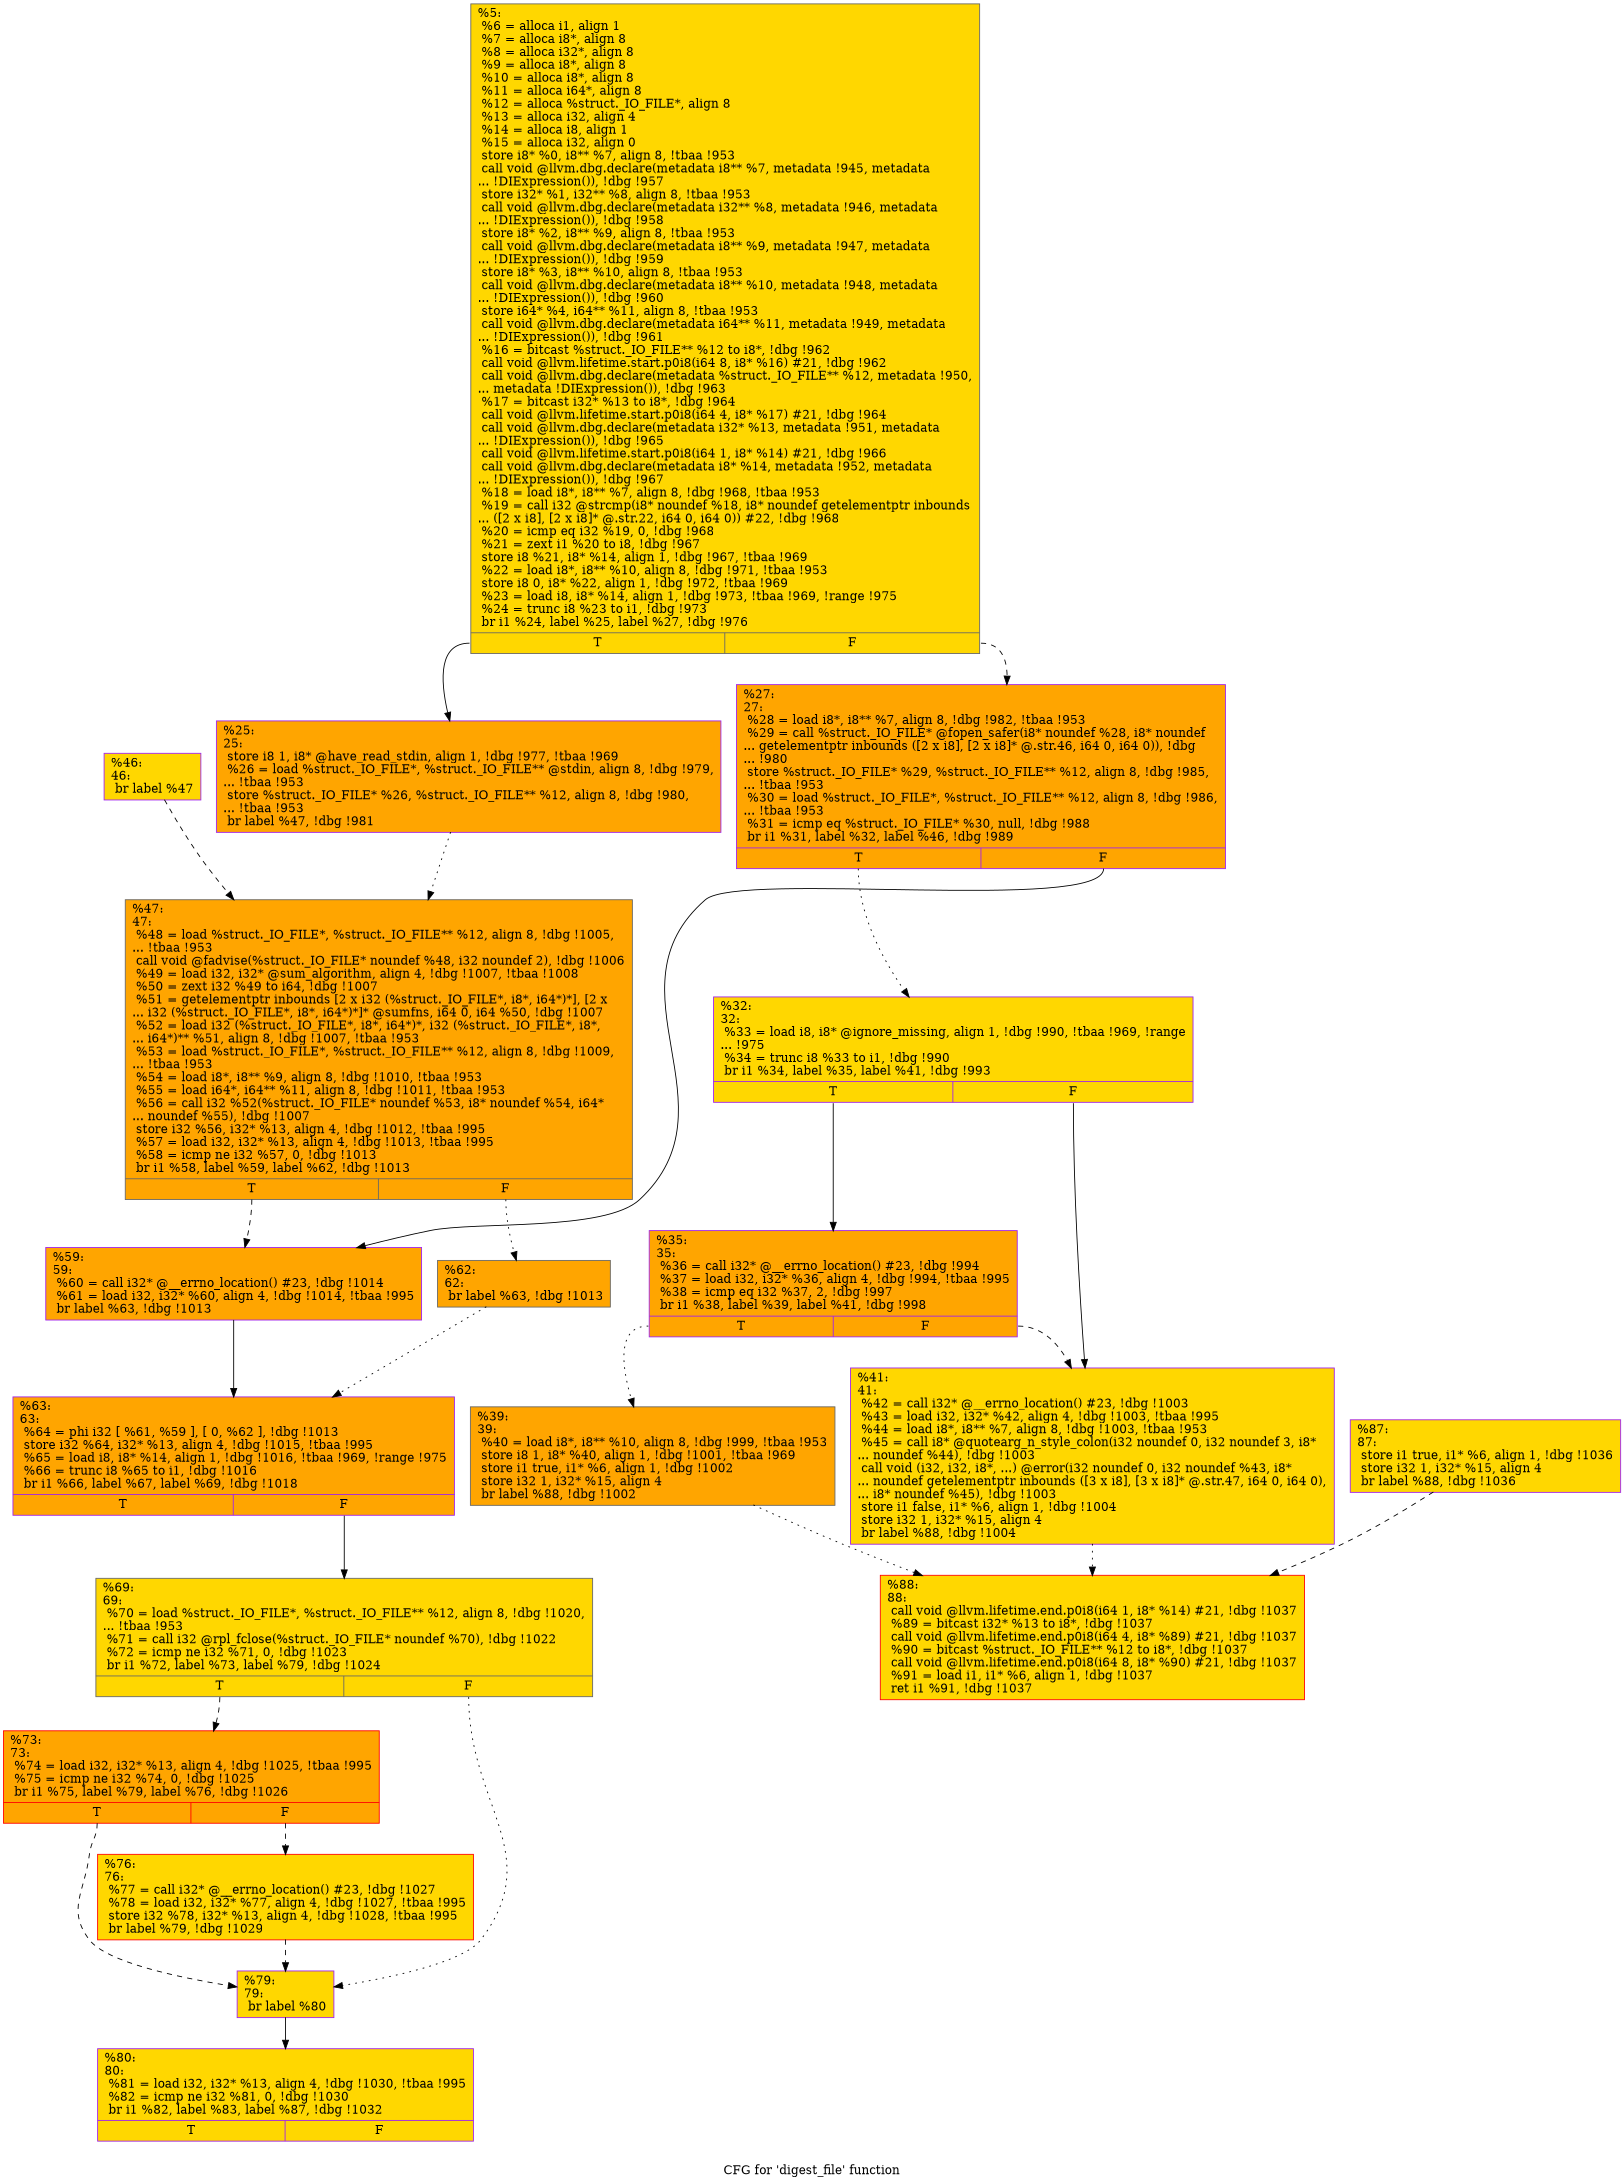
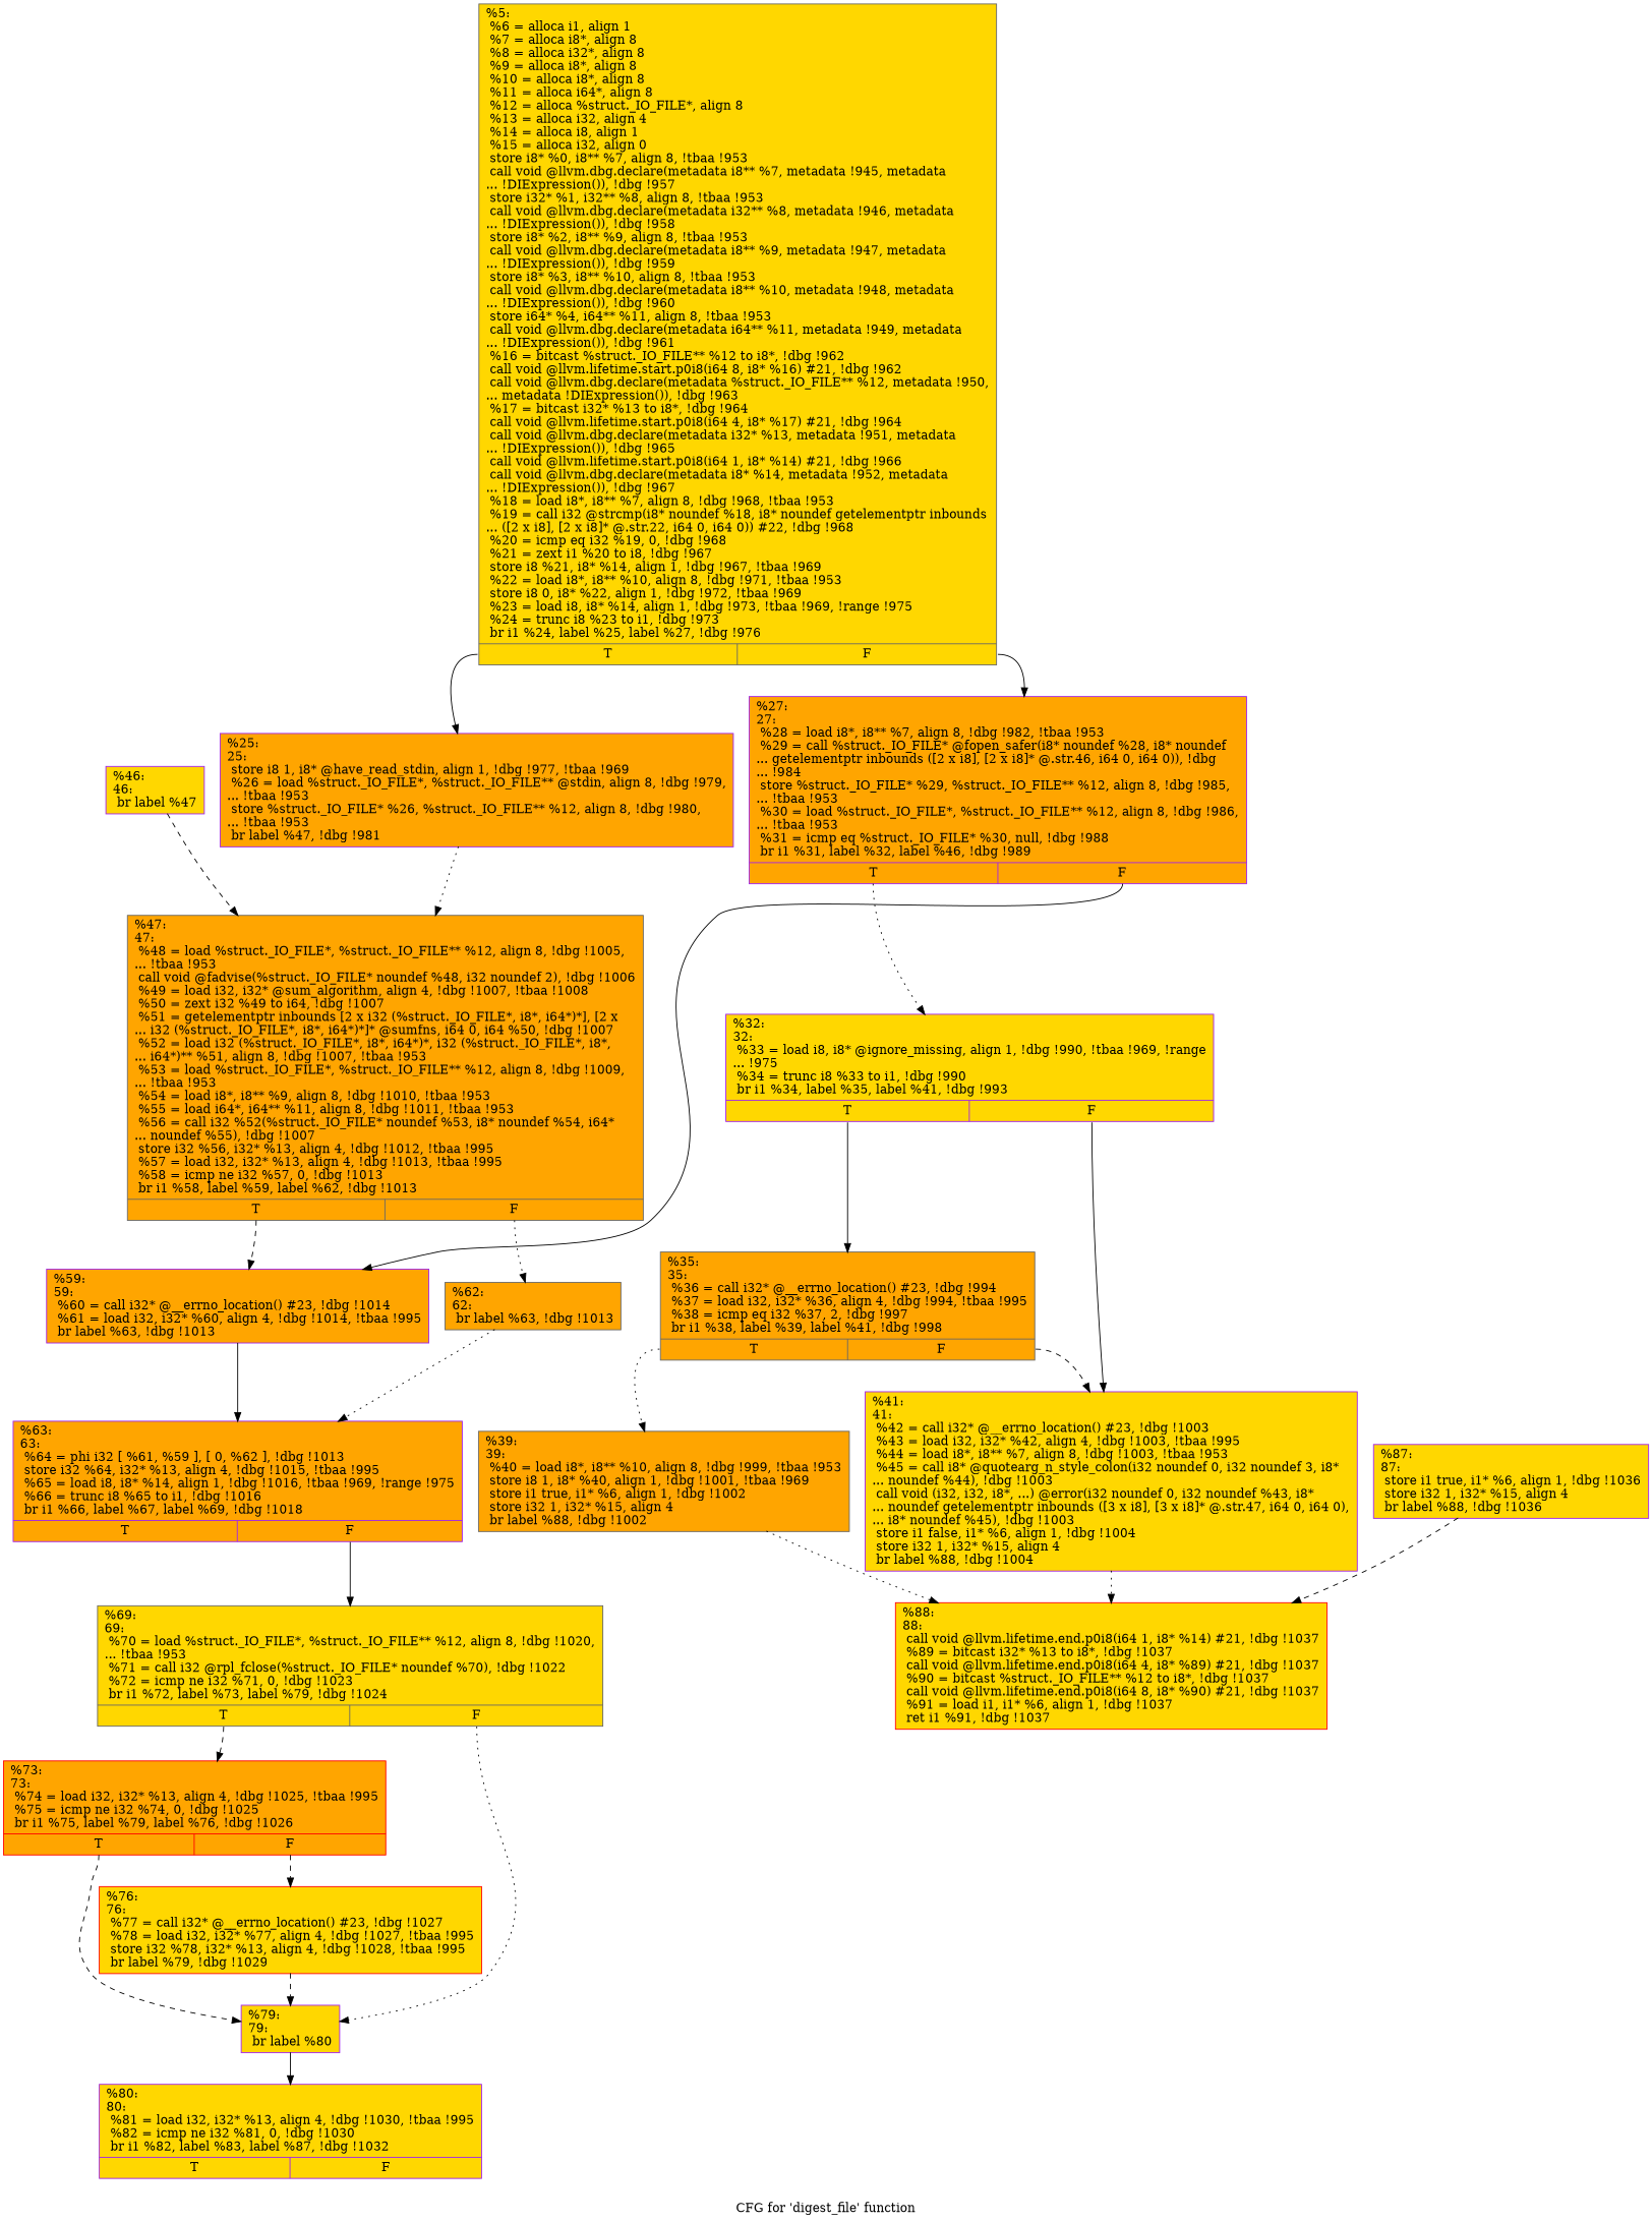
  digraph {
    label="CFG for 'digest_file' function"
    node [color=purple fillcolor=gold shape=record style=filled]
    edge [style=solid]
    n1 [color=gray40 label="{%5:\l  %6 = alloca i1, align 1\l  %7 = alloca i8*, align 8\l  %8 = alloca i32*, align 8\l  %9 = alloca i8*, align 8\l  %10 = alloca i8*, align 8\l  %11 = alloca i64*, align 8\l  %12 = alloca %struct._IO_FILE*, align 8\l  %13 = alloca i32, align 4\l  %14 = alloca i8, align 1\l  %15 = alloca i32, align 0\l  store i8* %0, i8** %7, align 8, !tbaa !953\l  call void @llvm.dbg.declare(metadata i8** %7, metadata !945, metadata\l... !DIExpression()), !dbg !957\l  store i32* %1, i32** %8, align 8, !tbaa !953\l  call void @llvm.dbg.declare(metadata i32** %8, metadata !946, metadata\l... !DIExpression()), !dbg !958\l  store i8* %2, i8** %9, align 8, !tbaa !953\l  call void @llvm.dbg.declare(metadata i8** %9, metadata !947, metadata\l... !DIExpression()), !dbg !959\l  store i8* %3, i8** %10, align 8, !tbaa !953\l  call void @llvm.dbg.declare(metadata i8** %10, metadata !948, metadata\l... !DIExpression()), !dbg !960\l  store i64* %4, i64** %11, align 8, !tbaa !953\l  call void @llvm.dbg.declare(metadata i64** %11, metadata !949, metadata\l... !DIExpression()), !dbg !961\l  %16 = bitcast %struct._IO_FILE** %12 to i8*, !dbg !962\l  call void @llvm.lifetime.start.p0i8(i64 8, i8* %16) #21, !dbg !962\l  call void @llvm.dbg.declare(metadata %struct._IO_FILE** %12, metadata !950,\l... metadata !DIExpression()), !dbg !963\l  %17 = bitcast i32* %13 to i8*, !dbg !964\l  call void @llvm.lifetime.start.p0i8(i64 4, i8* %17) #21, !dbg !964\l  call void @llvm.dbg.declare(metadata i32* %13, metadata !951, metadata\l... !DIExpression()), !dbg !965\l  call void @llvm.lifetime.start.p0i8(i64 1, i8* %14) #21, !dbg !966\l  call void @llvm.dbg.declare(metadata i8* %14, metadata !952, metadata\l... !DIExpression()), !dbg !967\l  %18 = load i8*, i8** %7, align 8, !dbg !968, !tbaa !953\l  %19 = call i32 @strcmp(i8* noundef %18, i8* noundef getelementptr inbounds\l... ([2 x i8], [2 x i8]* @.str.22, i64 0, i64 0)) #22, !dbg !968\l  %20 = icmp eq i32 %19, 0, !dbg !968\l  %21 = zext i1 %20 to i8, !dbg !967\l  store i8 %21, i8* %14, align 1, !dbg !967, !tbaa !969\l  %22 = load i8*, i8** %10, align 8, !dbg !971, !tbaa !953\l  store i8 0, i8* %22, align 1, !dbg !972, !tbaa !969\l  %23 = load i8, i8* %14, align 1, !dbg !973, !tbaa !969, !range !975\l  %24 = trunc i8 %23 to i1, !dbg !973\l  br i1 %24, label %25, label %27, !dbg !976\l|{<s0>T|<s1>F}}"]
    n2 [fillcolor=orange label="{%25:\l25:                                               \l  store i8 1, i8* @have_read_stdin, align 1, !dbg !977, !tbaa !969\l  %26 = load %struct._IO_FILE*, %struct._IO_FILE** @stdin, align 8, !dbg !979,\l... !tbaa !953\l  store %struct._IO_FILE* %26, %struct._IO_FILE** %12, align 8, !dbg !980,\l... !tbaa !953\l  br label %47, !dbg !981\l}"]
-   n3 [fillcolor=orange label="{%27:\l27:                                               \l  %28 = load i8*, i8** %7, align 8, !dbg !982, !tbaa !953\l  %29 = call %struct._IO_FILE* @fopen_safer(i8* noundef %28, i8* noundef\l... getelementptr inbounds ([2 x i8], [2 x i8]* @.str.46, i64 0, i64 0)), !dbg\l... !980\l  store %struct._IO_FILE* %29, %struct._IO_FILE** %12, align 8, !dbg !985,\l... !tbaa !953\l  %30 = load %struct._IO_FILE*, %struct._IO_FILE** %12, align 8, !dbg !986,\l... !tbaa !953\l  %31 = icmp eq %struct._IO_FILE* %30, null, !dbg !988\l  br i1 %31, label %32, label %46, !dbg !989\l|{<s0>T|<s1>F}}"]
+   n3 [fillcolor=orange label="{%27:\l27:                                               \l  %28 = load i8*, i8** %7, align 8, !dbg !982, !tbaa !953\l  %29 = call %struct._IO_FILE* @fopen_safer(i8* noundef %28, i8* noundef\l... getelementptr inbounds ([2 x i8], [2 x i8]* @.str.46, i64 0, i64 0)), !dbg\l... !984\l  store %struct._IO_FILE* %29, %struct._IO_FILE** %12, align 8, !dbg !985,\l... !tbaa !953\l  %30 = load %struct._IO_FILE*, %struct._IO_FILE** %12, align 8, !dbg !986,\l... !tbaa !953\l  %31 = icmp eq %struct._IO_FILE* %30, null, !dbg !988\l  br i1 %31, label %32, label %46, !dbg !989\l|{<s0>T|<s1>F}}"]
    n4 [color=gray40 fillcolor=orange label="{%47:\l47:                                               \l  %48 = load %struct._IO_FILE*, %struct._IO_FILE** %12, align 8, !dbg !1005,\l... !tbaa !953\l  call void @fadvise(%struct._IO_FILE* noundef %48, i32 noundef 2), !dbg !1006\l  %49 = load i32, i32* @sum_algorithm, align 4, !dbg !1007, !tbaa !1008\l  %50 = zext i32 %49 to i64, !dbg !1007\l  %51 = getelementptr inbounds [2 x i32 (%struct._IO_FILE*, i8*, i64*)*], [2 x\l... i32 (%struct._IO_FILE*, i8*, i64*)*]* @sumfns, i64 0, i64 %50, !dbg !1007\l  %52 = load i32 (%struct._IO_FILE*, i8*, i64*)*, i32 (%struct._IO_FILE*, i8*,\l... i64*)** %51, align 8, !dbg !1007, !tbaa !953\l  %53 = load %struct._IO_FILE*, %struct._IO_FILE** %12, align 8, !dbg !1009,\l... !tbaa !953\l  %54 = load i8*, i8** %9, align 8, !dbg !1010, !tbaa !953\l  %55 = load i64*, i64** %11, align 8, !dbg !1011, !tbaa !953\l  %56 = call i32 %52(%struct._IO_FILE* noundef %53, i8* noundef %54, i64*\l... noundef %55), !dbg !1007\l  store i32 %56, i32* %13, align 4, !dbg !1012, !tbaa !995\l  %57 = load i32, i32* %13, align 4, !dbg !1013, !tbaa !995\l  %58 = icmp ne i32 %57, 0, !dbg !1013\l  br i1 %58, label %59, label %62, !dbg !1013\l|{<s0>T|<s1>F}}"]
    n5 [label="{%32:\l32:                                               \l  %33 = load i8, i8* @ignore_missing, align 1, !dbg !990, !tbaa !969, !range\l... !975\l  %34 = trunc i8 %33 to i1, !dbg !990\l  br i1 %34, label %35, label %41, !dbg !993\l|{<s0>T|<s1>F}}"]
    n6 [fillcolor=orange label="{%59:\l59:                                               \l  %60 = call i32* @__errno_location() #23, !dbg !1014\l  %61 = load i32, i32* %60, align 4, !dbg !1014, !tbaa !995\l  br label %63, !dbg !1013\l}"]
    n7 [color=gray40 fillcolor=orange label="{%62:\l62:                                               \l  br label %63, !dbg !1013\l}"]
-   n8 [fillcolor=orange label="{%35:\l35:                                               \l  %36 = call i32* @__errno_location() #23, !dbg !994\l  %37 = load i32, i32* %36, align 4, !dbg !994, !tbaa !995\l  %38 = icmp eq i32 %37, 2, !dbg !997\l  br i1 %38, label %39, label %41, !dbg !998\l|{<s0>T|<s1>F}}"]
+   n8 [color=gray40 fillcolor=orange label="{%35:\l35:                                               \l  %36 = call i32* @__errno_location() #23, !dbg !994\l  %37 = load i32, i32* %36, align 4, !dbg !994, !tbaa !995\l  %38 = icmp eq i32 %37, 2, !dbg !997\l  br i1 %38, label %39, label %41, !dbg !998\l|{<s0>T|<s1>F}}"]
    n9 [label="{%41:\l41:                                               \l  %42 = call i32* @__errno_location() #23, !dbg !1003\l  %43 = load i32, i32* %42, align 4, !dbg !1003, !tbaa !995\l  %44 = load i8*, i8** %7, align 8, !dbg !1003, !tbaa !953\l  %45 = call i8* @quotearg_n_style_colon(i32 noundef 0, i32 noundef 3, i8*\l... noundef %44), !dbg !1003\l  call void (i32, i32, i8*, ...) @error(i32 noundef 0, i32 noundef %43, i8*\l... noundef getelementptr inbounds ([3 x i8], [3 x i8]* @.str.47, i64 0, i64 0),\l... i8* noundef %45), !dbg !1003\l  store i1 false, i1* %6, align 1, !dbg !1004\l  store i32 1, i32* %15, align 4\l  br label %88, !dbg !1004\l}"]
    n10 [label="{%46:\l46:                                               \l  br label %47\l}"]
    n11 [fillcolor=orange label="{%63:\l63:                                               \l  %64 = phi i32 [ %61, %59 ], [ 0, %62 ], !dbg !1013\l  store i32 %64, i32* %13, align 4, !dbg !1015, !tbaa !995\l  %65 = load i8, i8* %14, align 1, !dbg !1016, !tbaa !969, !range !975\l  %66 = trunc i8 %65 to i1, !dbg !1016\l  br i1 %66, label %67, label %69, !dbg !1018\l|{<s0>T|<s1>F}}"]
    n12 [color=gray40 fillcolor=orange label="{%39:\l39:                                               \l  %40 = load i8*, i8** %10, align 8, !dbg !999, !tbaa !953\l  store i8 1, i8* %40, align 1, !dbg !1001, !tbaa !969\l  store i1 true, i1* %6, align 1, !dbg !1002\l  store i32 1, i32* %15, align 4\l  br label %88, !dbg !1002\l}"]
    n13 [color=red label="{%88:\l88:                                               \l  call void @llvm.lifetime.end.p0i8(i64 1, i8* %14) #21, !dbg !1037\l  %89 = bitcast i32* %13 to i8*, !dbg !1037\l  call void @llvm.lifetime.end.p0i8(i64 4, i8* %89) #21, !dbg !1037\l  %90 = bitcast %struct._IO_FILE** %12 to i8*, !dbg !1037\l  call void @llvm.lifetime.end.p0i8(i64 8, i8* %90) #21, !dbg !1037\l  %91 = load i1, i1* %6, align 1, !dbg !1037\l  ret i1 %91, !dbg !1037\l}"]
    n14 [color=gray40 label="{%69:\l69:                                               \l  %70 = load %struct._IO_FILE*, %struct._IO_FILE** %12, align 8, !dbg !1020,\l... !tbaa !953\l  %71 = call i32 @rpl_fclose(%struct._IO_FILE* noundef %70), !dbg !1022\l  %72 = icmp ne i32 %71, 0, !dbg !1023\l  br i1 %72, label %73, label %79, !dbg !1024\l|{<s0>T|<s1>F}}"]
    n15 [color=red fillcolor=orange label="{%73:\l73:                                               \l  %74 = load i32, i32* %13, align 4, !dbg !1025, !tbaa !995\l  %75 = icmp ne i32 %74, 0, !dbg !1025\l  br i1 %75, label %79, label %76, !dbg !1026\l|{<s0>T|<s1>F}}"]
    n16 [label="{%79:\l79:                                               \l  br label %80\l}"]
    n17 [label="{%80:\l80:                                               \l  %81 = load i32, i32* %13, align 4, !dbg !1030, !tbaa !995\l  %82 = icmp ne i32 %81, 0, !dbg !1030\l  br i1 %82, label %83, label %87, !dbg !1032\l|{<s0>T|<s1>F}}"]
    n18 [color=red label="{%76:\l76:                                               \l  %77 = call i32* @__errno_location() #23, !dbg !1027\l  %78 = load i32, i32* %77, align 4, !dbg !1027, !tbaa !995\l  store i32 %78, i32* %13, align 4, !dbg !1028, !tbaa !995\l  br label %79, !dbg !1029\l}"]
    n19 [label="{%87:\l87:                                               \l  store i1 true, i1* %6, align 1, !dbg !1036\l  store i32 1, i32* %15, align 4\l  br label %88, !dbg !1036\l}"]
    n1 -> n2 [tailport=s0]
-   n1 -> n3 [style=dashed tailport=s1]
+   n1 -> n3 [tailport=s1]
    n2 -> n4 [style=dotted]
    n3 -> n5 [style=dotted tailport=s0]
    n3 -> n6 [tailport=s1]
    n4 -> n6 [style=dashed tailport=s0]
    n4 -> n7 [style=dotted tailport=s1]
    n5 -> n8 [tailport=s0]
    n5 -> n9 [tailport=s1]
    n6 -> n11
    n7 -> n11 [style=dotted]
    n8 -> n9 [style=dashed tailport=s1]
    n8 -> n12 [style=dotted tailport=s0]
    n9 -> n13 [style=dotted]
    n10 -> n4 [style=dashed]
    n11 -> n14 [tailport=s1]
    n12 -> n13 [style=dotted]
    n14 -> n15 [style=dashed tailport=s0]
    n14 -> n16 [style=dotted tailport=s1]
    n15 -> n16 [style=dashed tailport=s0]
    n15 -> n18 [style=dashed tailport=s1]
    n16 -> n17
    n18 -> n16 [style=dashed]
    n19 -> n13 [style=dashed]
  }
